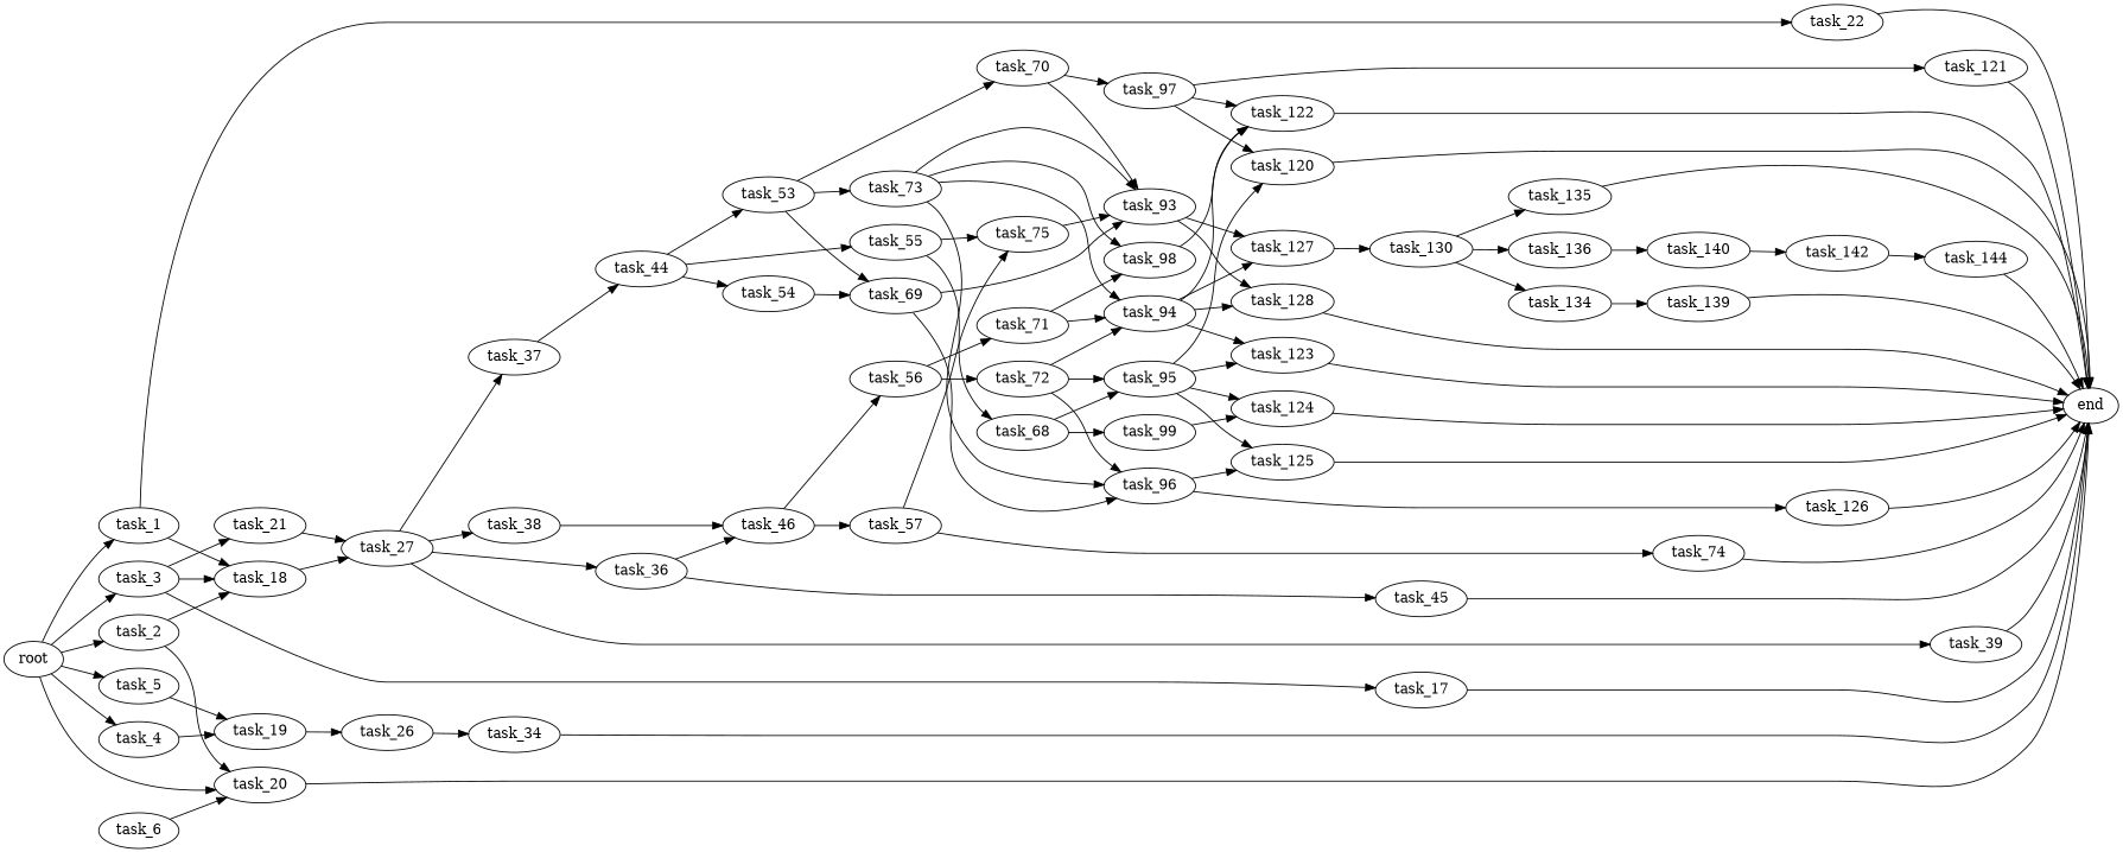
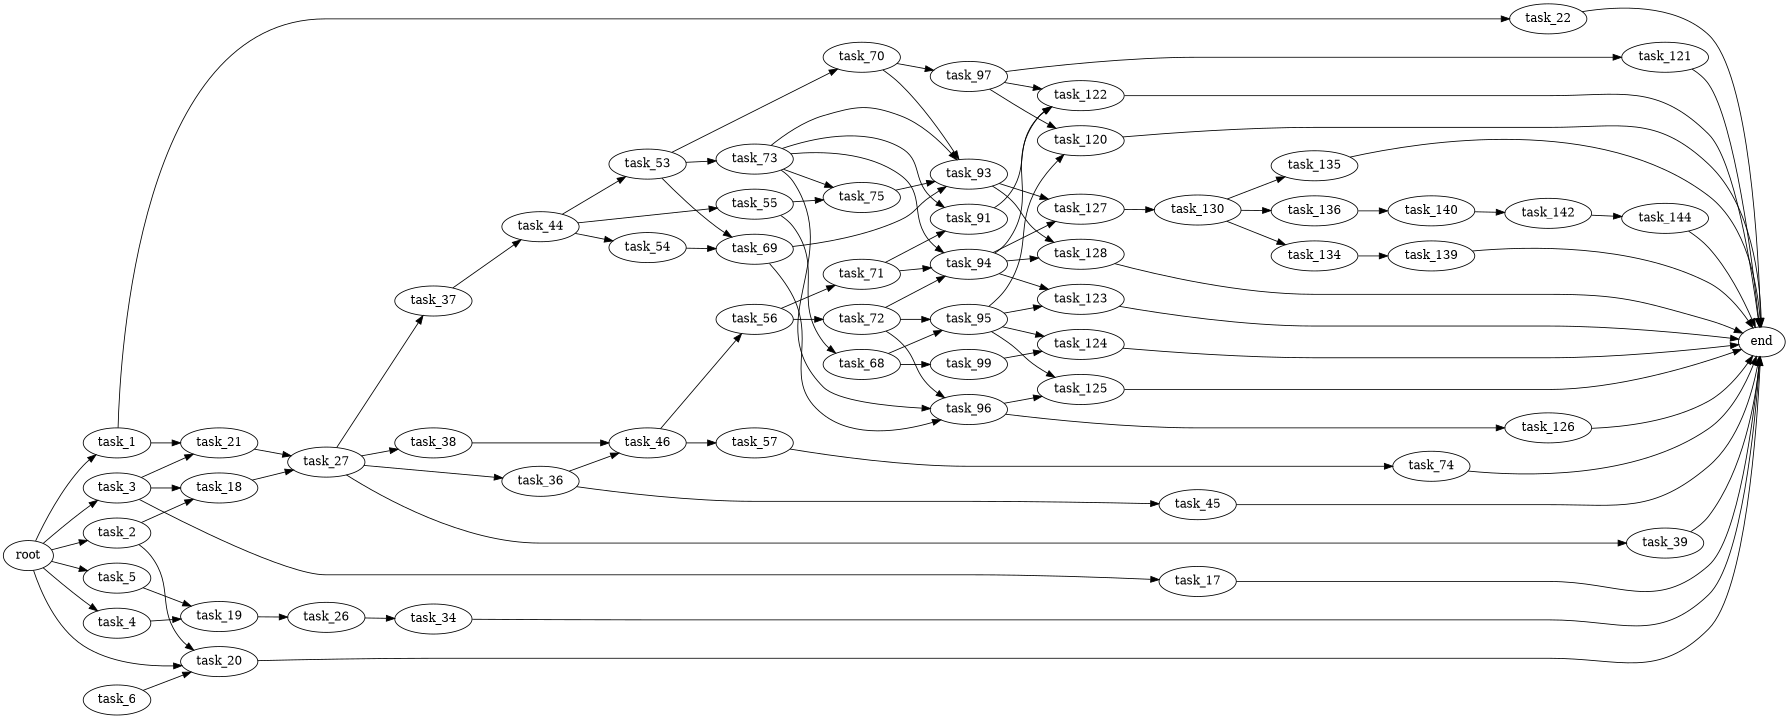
  digraph {
    rankdir=LR
    root
    task_1
    task_2
    task_3
    task_4
    task_5
    task_20
    task_21
    task_22
    task_18
    task_17
    task_19
    task_6
    task_27
    end
    task_26
    task_36
    task_37
    task_38
    task_39
    task_34
    task_45
    task_46
    task_44
    task_56
    task_57
    task_53
    task_54
    task_55
    task_69
    task_70
    task_73
    task_68
    task_75
    task_71
    task_72
    task_74
    task_93
    task_96
    task_97
    task_94
-   task_98
+   task_98 [label=task_91]
    task_95
    task_99
    task_123
    task_120
    task_124
    task_125
    task_127
    task_128
    task_126
    task_122
    task_121
    task_130
    task_134
    task_135
    task_136
    task_139
    task_140
    task_142
    task_144
    root -> task_1
    root -> task_2
    root -> task_3
    root -> task_4
    root -> task_5
    root -> task_20
-   task_1 -> task_18
+   task_1 -> task_21
    task_1 -> task_22
    task_2 -> task_20
    task_2 -> task_18
    task_3 -> task_21
    task_3 -> task_18
    task_3 -> task_17
    task_4 -> task_19
    task_5 -> task_19
    task_20 -> end
    task_21 -> task_27
    task_22 -> end
    task_18 -> task_27
    task_17 -> end
    task_19 -> task_26
    task_6 -> task_20
    task_27 -> task_36
    task_27 -> task_37
    task_27 -> task_38
    task_27 -> task_39
    task_26 -> task_34
    task_36 -> task_45
    task_36 -> task_46
    task_37 -> task_44
    task_38 -> task_46
    task_39 -> end
    task_34 -> end
    task_45 -> end
    task_46 -> task_56
    task_46 -> task_57
    task_44 -> task_53
    task_44 -> task_54
    task_44 -> task_55
    task_56 -> task_71
    task_56 -> task_72
-   task_57 -> task_75
+   task_73 -> task_75
    task_57 -> task_74
    task_53 -> task_69
    task_53 -> task_70
    task_53 -> task_73
    task_54 -> task_69
    task_55 -> task_68
    task_55 -> task_75
    task_69 -> task_93
    task_69 -> task_96
    task_70 -> task_93
    task_70 -> task_97
    task_73 -> task_93
    task_73 -> task_96
    task_73 -> task_94
    task_73 -> task_98
    task_68 -> task_95
    task_68 -> task_99
    task_75 -> task_93
    task_71 -> task_94
    task_71 -> task_98
    task_72 -> task_96
    task_72 -> task_94
    task_72 -> task_95
    task_74 -> end
    task_93 -> task_127
    task_93 -> task_128
    task_96 -> task_125
    task_96 -> task_126
    task_97 -> task_120
    task_97 -> task_122
    task_97 -> task_121
    task_94 -> task_123
    task_94 -> task_127
    task_94 -> task_128
    task_94 -> task_122
    task_98 -> task_122
    task_95 -> task_123
    task_95 -> task_120
    task_95 -> task_124
    task_95 -> task_125
    task_99 -> task_124
    task_123 -> end
    task_120 -> end
    task_124 -> end
    task_125 -> end
    task_127 -> task_130
    task_128 -> end
    task_126 -> end
    task_122 -> end
    task_121 -> end
    task_130 -> task_134
    task_130 -> task_135
    task_130 -> task_136
    task_134 -> task_139
    task_135 -> end
    task_136 -> task_140
    task_139 -> end
    task_140 -> task_142
    task_142 -> task_144
    task_144 -> end
  }
